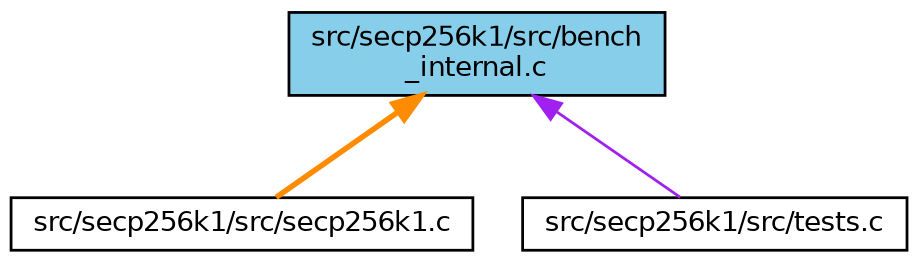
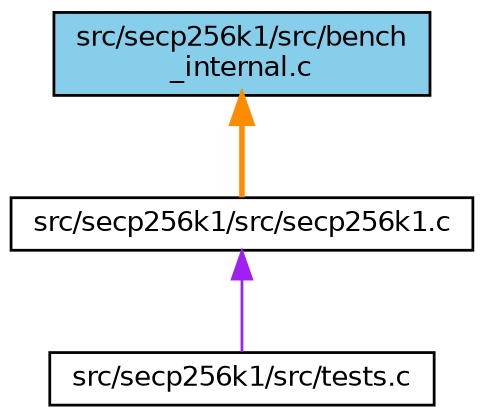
  digraph {
    node [color=black fillcolor=white fontname=Helvetica fontsize=10 shape=record style=filled]
    edge [dir=back fontname=Helvetica fontsize=10 labelfontname=Helvetica labelfontsize=10]
    n1 [fontcolor=black height=0.2 label="src/secp256k1/src/secp256k1.c" width=0.4]
    n2 [height=0.2 label="src/secp256k1/src/tests.c" width=0.4]
    n3 [fillcolor=skyblue height=0.2 label="src/secp256k1/src/bench\l_internal.c" width=0.4]
-   n3 -> n2 [color=purple style=solid]
+   n1 -> n2 [color=purple style=solid]
    n3 -> n1 [color=darkorange style=bold]
  }
